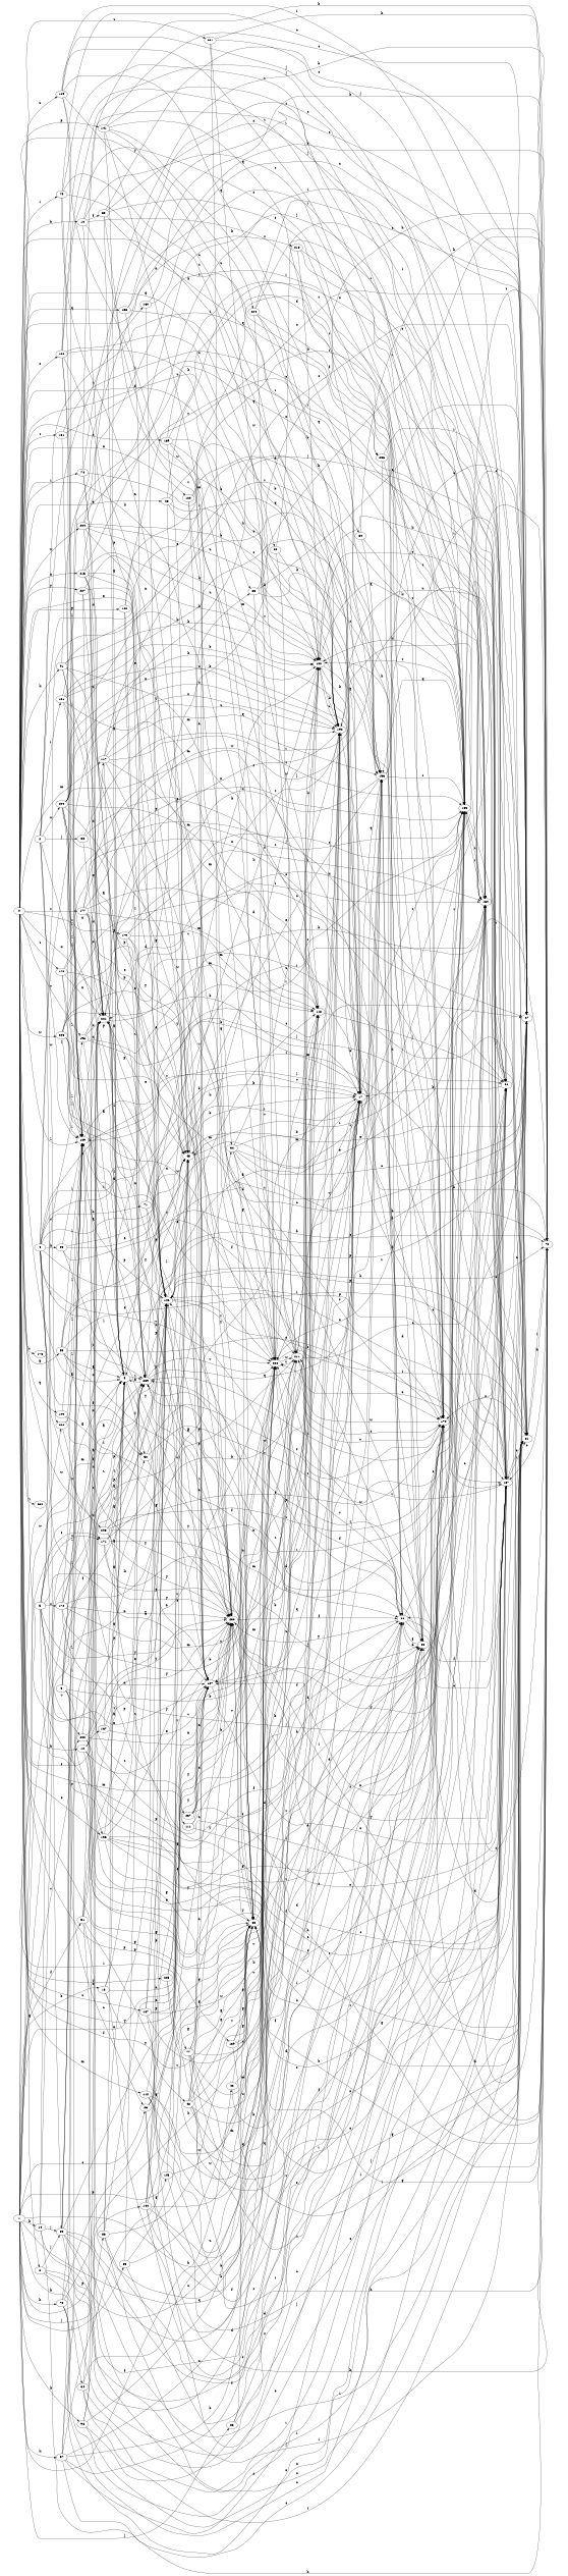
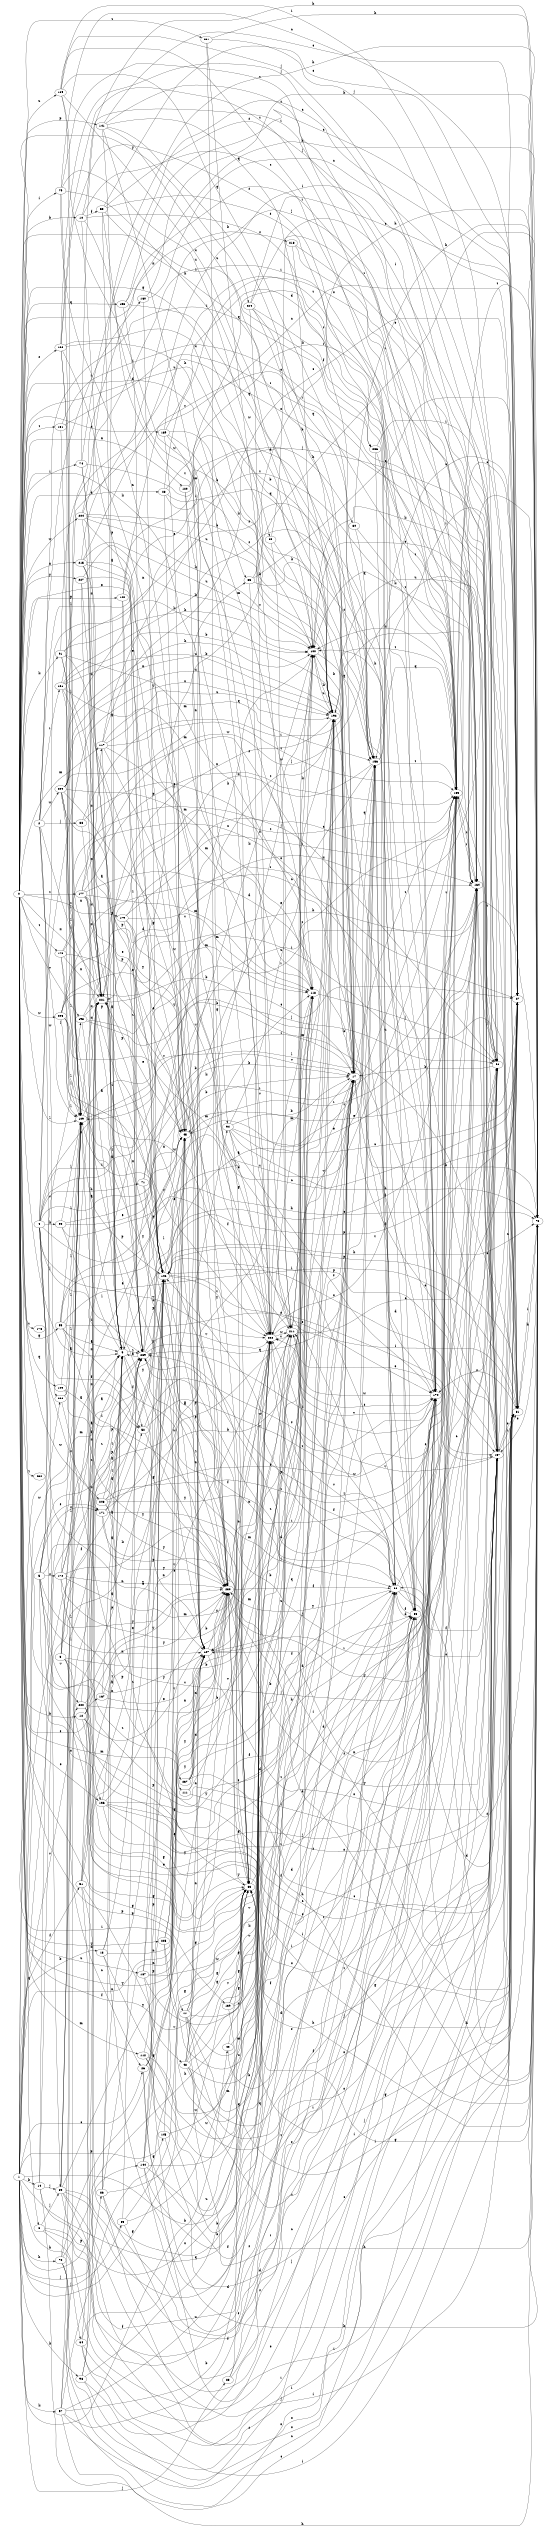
  strict digraph {
    rankdir=LR
    0
    6
    9
    10
    12
    28
    35
    45
    48
    55
    59
    63
    74
    77
    79
    91
    94
    109
    111
    112
    117
    120
    127
    136
    139
    141
    142
    149
    153
    166
    167
    169
    175
    176
    177
    179
    181
    187
    189
    192
    198
    203
    204
    205
    215
    218
    221
    224
    225
    227
    230
    231
    232
    236
    89
    174
    36
    137
    52
    239
    164
    53
    118
    183
    73
    202
    17
    156
    27
    100
    90
    81
    54
    211
    146
    1
    13
    14
    26
    49
    51
    64
    70
    83
    85
    86
    96
    97
    144
    145
    171
    200
    206
    2
    80
    88
    160
    161
    209
    3
    237
    4
    71
    99
    5
    172
    0 -> 6 [label=a]
    0 -> 9 [label=a]
    0 -> 10 [label=b]
    0 -> 12 [label=b]
    0 -> 28 [label=d]
    0 -> 35 [label=d]
    0 -> 45 [label=e]
    0 -> 48 [label=f]
    0 -> 55 [label=g]
    0 -> 59 [label=g]
    0 -> 63 [label=g]
    0 -> 74 [label=i]
    0 -> 77 [label=i]
    0 -> 79 [label=i]
    0 -> 91 [label=k]
    0 -> 94 [label=k]
    0 -> 109 [label=l]
    0 -> 111 [label=m]
    0 -> 112 [label=m]
    0 -> 117 [label=m]
    0 -> 120 [label=n]
    0 -> 127 [label=n]
    0 -> 136 [label=o]
    0 -> 139 [label=p]
    0 -> 141 [label=p]
    0 -> 142 [label=p]
    0 -> 149 [label=q]
    0 -> 153 [label=q]
    0 -> 166 [label=s]
    0 -> 167 [label=s]
    0 -> 169 [label=s]
    0 -> 175 [label=t]
    0 -> 176 [label=t]
    0 -> 177 [label=t]
    0 -> 179 [label=t]
    0 -> 181 [label=t]
    0 -> 187 [label=u]
    0 -> 189 [label=u]
    0 -> 192 [label=u]
    0 -> 198 [label=v]
    0 -> 203 [label=w]
    0 -> 204 [label=w]
    0 -> 205 [label=w]
    0 -> 215 [label=x]
    0 -> 218 [label=x]
    0 -> 221 [label=x]
    0 -> 224 [label=y]
    0 -> 225 [label=y]
    0 -> 227 [label=y]
    0 -> 230 [label=y]
    0 -> 231 [label=z]
    0 -> 232 [label=z]
    0 -> 236 [label=z]
    6 -> 89 [label=j]
    6 -> 174 [label=s]
    6 -> 36 [label=d]
    6 -> 137 [label=o]
    9 -> 109 [label=l]
    9 -> 127 [label=n]
    9 -> 192 [label=u]
    9 -> 52 [label=f]
    9 -> 239 [label=z]
    10 -> 127 [label=n]
    10 -> 174 [label=s]
    10 -> 164 [label=r]
    10 -> 53 [label=f]
    10 -> 118 [label=m]
    10 -> 183 [label=t]
    12 -> 9 [label=a]
    12 -> 221 [label=x]
    12 -> 230 [label=y]
    12 -> 137 [label=o]
    12 -> 239 [label=z]
    12 -> 164 [label=r]
    12 -> 73 [label=h]
    12 -> 202 [label=v]
    28 -> 45 [label=e]
    28 -> 137 [label=o]
    28 -> 164 [label=r]
    28 -> 17 [label=b]
    28 -> 156 [label=q]
    35 -> 174 [label=s]
    35 -> 73 [label=h]
    35 -> 202 [label=v]
    35 -> 27 [label=c]
    45 -> 127 [label=n]
    45 -> 164 [label=r]
    45 -> 100 [label=k]
    48 -> 63 [label=g]
    48 -> 127 [label=n]
    48 -> 230 [label=y]
    48 -> 174 [label=s]
    48 -> 137 [label=o]
    48 -> 73 [label=h]
    48 -> 202 [label=v]
    48 -> 100 [label=k]
    48 -> 90 [label=j]
    55 -> 9 [label=a]
    55 -> 63 [label=g]
    55 -> 109 [label=l]
    55 -> 137 [label=o]
    55 -> 183 [label=t]
    55 -> 27 [label=c]
    55 -> 81 [label=i]
    55 -> 54 [label=f]
    59 -> 100 [label=k]
    59 -> 81 [label=i]
    59 -> 211 [label=w]
    63 -> 109 [label=l]
    63 -> 230 [label=y]
    63 -> 174 [label=s]
    63 -> 239 [label=z]
    63 -> 202 [label=v]
    74 -> 221 [label=x]
    74 -> 239 [label=z]
    74 -> 73 [label=h]
    74 -> 17 [label=b]
    74 -> 27 [label=c]
    77 -> 63 [label=g]
    77 -> 127 [label=n]
    77 -> 36 [label=d]
    77 -> 137 [label=o]
    77 -> 183 [label=t]
    77 -> 202 [label=v]
    77 -> 17 [label=b]
    77 -> 81 [label=i]
    79 -> 109 [label=l]
    79 -> 127 [label=n]
    79 -> 192 [label=u]
    79 -> 183 [label=t]
    79 -> 27 [label=c]
    79 -> 100 [label=k]
    91 -> 45 [label=e]
    91 -> 63 [label=g]
    91 -> 109 [label=l]
    91 -> 174 [label=s]
    91 -> 137 [label=o]
    91 -> 118 [label=m]
    91 -> 100 [label=k]
    94 -> 63 [label=g]
    94 -> 192 [label=u]
    94 -> 174 [label=s]
    94 -> 183 [label=t]
    94 -> 73 [label=h]
    94 -> 17 [label=b]
    94 -> 27 [label=c]
    109 -> 221 [label=x]
    109 -> 164 [label=r]
    109 -> 90 [label=j]
    109 -> 146 [label=p]
    111 -> 127 [label=n]
    111 -> 137 [label=o]
    111 -> 118 [label=m]
    112 -> 192 [label=u]
    112 -> 174 [label=s]
    112 -> 36 [label=d]
    112 -> 54 [label=f]
    112 -> 146 [label=p]
    117 -> 9 [label=a]
    117 -> 192 [label=u]
    117 -> 118 [label=m]
    117 -> 183 [label=t]
    117 -> 202 [label=v]
    117 -> 156 [label=q]
    117 -> 27 [label=c]
    117 -> 90 [label=j]
    120 -> 63 [label=g]
    120 -> 127 [label=n]
    120 -> 183 [label=t]
    120 -> 17 [label=b]
    127 -> 230 [label=y]
    127 -> 137 [label=o]
    127 -> 164 [label=r]
    127 -> 156 [label=q]
    136 -> 9 [label=a]
    136 -> 230 [label=y]
    136 -> 36 [label=d]
    136 -> 137 [label=o]
    136 -> 183 [label=t]
    136 -> 90 [label=j]
    136 -> 54 [label=f]
    139 -> 63 [label=g]
    139 -> 192 [label=u]
    139 -> 36 [label=d]
    139 -> 202 [label=v]
    139 -> 81 [label=i]
    141 -> 9 [label=a]
    141 -> 192 [label=u]
    141 -> 183 [label=t]
    141 -> 202 [label=v]
    141 -> 17 [label=b]
    141 -> 156 [label=q]
    141 -> 27 [label=c]
    142 -> 45 [label=e]
    142 -> 36 [label=d]
    142 -> 239 [label=z]
    142 -> 164 [label=r]
    149 -> 109 [label=l]
    149 -> 230 [label=y]
    149 -> 90 [label=j]
    153 -> 239 [label=z]
    153 -> 164 [label=r]
    153 -> 156 [label=q]
    153 -> 27 [label=c]
    166 -> 109 [label=l]
    166 -> 192 [label=u]
    166 -> 221 [label=x]
    166 -> 174 [label=s]
    166 -> 183 [label=t]
    166 -> 100 [label=k]
    166 -> 90 [label=j]
    166 -> 146 [label=p]
    167 -> 9 [label=a]
    167 -> 230 [label=y]
    167 -> 202 [label=v]
    169 -> 45 [label=e]
    169 -> 36 [label=d]
    169 -> 118 [label=m]
    169 -> 183 [label=t]
    169 -> 100 [label=k]
    169 -> 211 [label=w]
    175 -> 109 [label=l]
    175 -> 221 [label=x]
    175 -> 230 [label=y]
    175 -> 137 [label=o]
    175 -> 202 [label=v]
    175 -> 90 [label=j]
    177 -> 9 [label=a]
    177 -> 45 [label=e]
    177 -> 221 [label=x]
    177 -> 36 [label=d]
    177 -> 239 [label=z]
    177 -> 118 [label=m]
    177 -> 183 [label=t]
    177 -> 73 [label=h]
    177 -> 90 [label=j]
    177 -> 146 [label=p]
    179 -> 230 [label=y]
    179 -> 239 [label=z]
    179 -> 164 [label=r]
    179 -> 118 [label=m]
    179 -> 202 [label=v]
    179 -> 27 [label=c]
    181 -> 109 [label=l]
    181 -> 137 [label=o]
    181 -> 164 [label=r]
    187 -> 45 [label=e]
    187 -> 192 [label=u]
    187 -> 230 [label=y]
    187 -> 73 [label=h]
    187 -> 211 [label=w]
    187 -> 146 [label=p]
    189 -> 109 [label=l]
    189 -> 192 [label=u]
    189 -> 174 [label=s]
    189 -> 156 [label=q]
    189 -> 90 [label=j]
    189 -> 81 [label=i]
    189 -> 211 [label=w]
    192 -> 221 [label=x]
    192 -> 183 [label=t]
    192 -> 17 [label=b]
    192 -> 100 [label=k]
    198 -> 221 [label=x]
    198 -> 230 [label=y]
    198 -> 183 [label=t]
    198 -> 73 [label=h]
    198 -> 17 [label=b]
    203 -> 9 [label=a]
    203 -> 63 [label=g]
    203 -> 230 [label=y]
    203 -> 174 [label=s]
    203 -> 164 [label=r]
    203 -> 118 [label=m]
    203 -> 183 [label=t]
    204 -> 192 [label=u]
    204 -> 221 [label=x]
    204 -> 164 [label=r]
    204 -> 73 [label=h]
    204 -> 202 [label=v]
    204 -> 17 [label=b]
    204 -> 100 [label=k]
    205 -> 109 [label=l]
    205 -> 36 [label=d]
    205 -> 164 [label=r]
    205 -> 202 [label=v]
    205 -> 17 [label=b]
    205 -> 27 [label=c]
    205 -> 81 [label=i]
    205 -> 211 [label=w]
    215 -> 9 [label=a]
    215 -> 127 [label=n]
    215 -> 192 [label=u]
    215 -> 221 [label=x]
    215 -> 230 [label=y]
    215 -> 90 [label=j]
    215 -> 81 [label=i]
    215 -> 146 [label=p]
    218 -> 137 [label=o]
    218 -> 164 [label=r]
    218 -> 100 [label=k]
    221 -> 9 [label=a]
    221 -> 45 [label=e]
    221 -> 127 [label=n]
    221 -> 118 [label=m]
    224 -> 164 [label=r]
    224 -> 202 [label=v]
    224 -> 17 [label=b]
    224 -> 156 [label=q]
    224 -> 27 [label=c]
    224 -> 54 [label=f]
    225 -> 45 [label=e]
    225 -> 127 [label=n]
    225 -> 36 [label=d]
    225 -> 54 [label=f]
    227 -> 45 [label=e]
    227 -> 221 [label=x]
    227 -> 100 [label=k]
    227 -> 146 [label=p]
    230 -> 63 [label=g]
    230 -> 221 [label=x]
    230 -> 54 [label=f]
    230 -> 211 [label=w]
    230 -> 146 [label=p]
    231 -> 230 [label=y]
    231 -> 73 [label=h]
    231 -> 90 [label=j]
    231 -> 211 [label=w]
    236 -> 183 [label=t]
    236 -> 81 [label=i]
    236 -> 54 [label=f]
    89 -> 109 [label=l]
    89 -> 230 [label=y]
    89 -> 174 [label=s]
    89 -> 239 [label=z]
    89 -> 164 [label=r]
    89 -> 27 [label=c]
    89 -> 81 [label=i]
    89 -> 54 [label=f]
    89 -> 146 [label=p]
    174 -> 192 [label=u]
    174 -> 183 [label=t]
    174 -> 202 [label=v]
    174 -> 100 [label=k]
    174 -> 211 [label=w]
    36 -> 174 [label=s]
    36 -> 54 [label=f]
    36 -> 211 [label=w]
    137 -> 63 [label=g]
    137 -> 109 [label=l]
    137 -> 192 [label=u]
    137 -> 230 [label=y]
    137 -> 202 [label=v]
    137 -> 27 [label=c]
    137 -> 100 [label=k]
    137 -> 81 [label=i]
    137 -> 54 [label=f]
    137 -> 146 [label=p]
    52 -> 230 [label=y]
    52 -> 174 [label=s]
    52 -> 183 [label=t]
    239 -> 9 [label=a]
    239 -> 36 [label=d]
    239 -> 202 [label=v]
    239 -> 156 [label=q]
    239 -> 100 [label=k]
    239 -> 146 [label=p]
    164 -> 45 [label=e]
    164 -> 137 [label=o]
    164 -> 183 [label=t]
    164 -> 202 [label=v]
    164 -> 100 [label=k]
    164 -> 90 [label=j]
    53 -> 9 [label=a]
    53 -> 174 [label=s]
    53 -> 202 [label=v]
    53 -> 156 [label=q]
    53 -> 27 [label=c]
    53 -> 90 [label=j]
    118 -> 90 [label=j]
    183 -> 239 [label=z]
    183 -> 164 [label=r]
    183 -> 156 [label=q]
    183 -> 27 [label=c]
    183 -> 100 [label=k]
    73 -> 63 [label=g]
    73 -> 221 [label=x]
    73 -> 174 [label=s]
    73 -> 137 [label=o]
    73 -> 239 [label=z]
    73 -> 183 [label=t]
    73 -> 17 [label=b]
    73 -> 81 [label=i]
    202 -> 127 [label=n]
    202 -> 118 [label=m]
    202 -> 81 [label=i]
    202 -> 54 [label=f]
    202 -> 211 [label=w]
    17 -> 9 [label=a]
    17 -> 137 [label=o]
    17 -> 183 [label=t]
    17 -> 156 [label=q]
    156 -> 45 [label=e]
    156 -> 221 [label=x]
    156 -> 36 [label=d]
    156 -> 183 [label=t]
    156 -> 202 [label=v]
    156 -> 27 [label=c]
    156 -> 81 [label=i]
    156 -> 54 [label=f]
    27 -> 45 [label=e]
    27 -> 146 [label=p]
    100 -> 192 [label=u]
    100 -> 137 [label=o]
    100 -> 202 [label=v]
    100 -> 17 [label=b]
    100 -> 156 [label=q]
    90 -> 127 [label=n]
    90 -> 230 [label=y]
    90 -> 17 [label=b]
    81 -> 63 [label=g]
    81 -> 174 [label=s]
    81 -> 36 [label=d]
    81 -> 137 [label=o]
    81 -> 183 [label=t]
    81 -> 73 [label=h]
    81 -> 146 [label=p]
    54 -> 230 [label=y]
    54 -> 36 [label=d]
    54 -> 137 [label=o]
    54 -> 239 [label=z]
    54 -> 73 [label=h]
    54 -> 202 [label=v]
    54 -> 27 [label=c]
    54 -> 146 [label=p]
    211 -> 127 [label=n]
    211 -> 174 [label=s]
    211 -> 137 [label=o]
    211 -> 118 [label=m]
    211 -> 202 [label=v]
    211 -> 27 [label=c]
    211 -> 100 [label=k]
    146 -> 45 [label=e]
    146 -> 127 [label=n]
    146 -> 221 [label=x]
    146 -> 174 [label=s]
    146 -> 137 [label=o]
    146 -> 73 [label=h]
    146 -> 202 [label=v]
    146 -> 27 [label=c]
    1 -> 94 [label=k]
    1 -> 127 [label=n]
    1 -> 198 [label=v]
    1 -> 52 [label=f]
    1 -> 17 [label=b]
    1 -> 156 [label=q]
    1 -> 13 [label=b]
    1 -> 14 [label=b]
    1 -> 26 [label=c]
    1 -> 49 [label=f]
    1 -> 51 [label=f]
    1 -> 64 [label=h]
    1 -> 70 [label=h]
    1 -> 83 [label=j]
    1 -> 85 [label=j]
    1 -> 86 [label=j]
    1 -> 96 [label=k]
    1 -> 97 [label=k]
    1 -> 144 [label=p]
    1 -> 145 [label=p]
    1 -> 171 [label=s]
    1 -> 200 [label=v]
    1 -> 206 [label=w]
    13 -> 9 [label=a]
    13 -> 45 [label=e]
    13 -> 127 [label=n]
    13 -> 183 [label=t]
    13 -> 156 [label=q]
    14 -> 9 [label=a]
    14 -> 192 [label=u]
    14 -> 89 [label=j]
    14 -> 239 [label=z]
    14 -> 27 [label=c]
    26 -> 63 [label=g]
    26 -> 230 [label=y]
    26 -> 164 [label=r]
    26 -> 81 [label=i]
    26 -> 146 [label=p]
    49 -> 63 [label=g]
    49 -> 183 [label=t]
    49 -> 202 [label=v]
    51 -> 45 [label=e]
    51 -> 221 [label=x]
    51 -> 137 [label=o]
    51 -> 239 [label=z]
    51 -> 202 [label=v]
    51 -> 17 [label=b]
    51 -> 146 [label=p]
    64 -> 192 [label=u]
    64 -> 221 [label=x]
    64 -> 164 [label=r]
    64 -> 90 [label=j]
    64 -> 81 [label=i]
    70 -> 63 [label=g]
    70 -> 109 [label=l]
    70 -> 137 [label=o]
    70 -> 27 [label=c]
    70 -> 100 [label=k]
    70 -> 90 [label=j]
    83 -> 63 [label=g]
    83 -> 90 [label=j]
    83 -> 54 [label=f]
    85 -> 63 [label=g]
    85 -> 239 [label=z]
    85 -> 183 [label=t]
    85 -> 211 [label=w]
    86 -> 9 [label=a]
    86 -> 127 [label=n]
    86 -> 36 [label=d]
    86 -> 81 [label=i]
    86 -> 211 [label=w]
    86 -> 146 [label=p]
    96 -> 221 [label=x]
    96 -> 174 [label=s]
    96 -> 137 [label=o]
    96 -> 239 [label=z]
    96 -> 17 [label=b]
    97 -> 63 [label=g]
    97 -> 109 [label=l]
    97 -> 192 [label=u]
    97 -> 174 [label=s]
    97 -> 73 [label=h]
    97 -> 17 [label=b]
    97 -> 54 [label=f]
    97 -> 146 [label=p]
    144 -> 45 [label=e]
-   144 -> 63 [label=g]
+   1 -> 63 [label=g]
    144 -> 230 [label=y]
    144 -> 174 [label=s]
    144 -> 118 [label=m]
    144 -> 17 [label=b]
    144 -> 156 [label=q]
    144 -> 146 [label=p]
    145 -> 45 [label=e]
    145 -> 118 [label=m]
    145 -> 27 [label=c]
    171 -> 9 [label=a]
    171 -> 230 [label=y]
    171 -> 17 [label=b]
    171 -> 100 [label=k]
    171 -> 90 [label=j]
    171 -> 81 [label=i]
    200 -> 63 [label=g]
    200 -> 221 [label=x]
    200 -> 202 [label=v]
    200 -> 17 [label=b]
    200 -> 27 [label=c]
    200 -> 81 [label=i]
    206 -> 109 [label=l]
    206 -> 221 [label=x]
    206 -> 90 [label=j]
    2 -> 109 [label=l]
    2 -> 236 [label=z]
    2 -> 89 [label=j]
    2 -> 146 [label=p]
    2 -> 206 [label=w]
    2 -> 80 [label=i]
    2 -> 88 [label=j]
    2 -> 160 [label=r]
    2 -> 161 [label=r]
    2 -> 209 [label=w]
    80 -> 183 [label=t]
    80 -> 73 [label=h]
    80 -> 156 [label=q]
    88 -> 221 [label=x]
    88 -> 174 [label=s]
    88 -> 164 [label=r]
    160 -> 73 [label=h]
    160 -> 27 [label=c]
    160 -> 146 [label=p]
    161 -> 109 [label=l]
    161 -> 192 [label=u]
    161 -> 174 [label=s]
    161 -> 118 [label=m]
    161 -> 73 [label=h]
    161 -> 17 [label=b]
    161 -> 146 [label=p]
    209 -> 9 [label=a]
    209 -> 109 [label=l]
    209 -> 192 [label=u]
    209 -> 230 [label=y]
    209 -> 174 [label=s]
    209 -> 239 [label=z]
    209 -> 118 [label=m]
    209 -> 183 [label=t]
    209 -> 17 [label=b]
    209 -> 27 [label=c]
    209 -> 100 [label=k]
    209 -> 211 [label=w]
    3 -> 63 [label=g]
    3 -> 109 [label=l]
    3 -> 117 [label=m]
    3 -> 239 [label=z]
    3 -> 17 [label=b]
    3 -> 81 [label=i]
    3 -> 146 [label=p]
    3 -> 26 [label=c]
    3 -> 237 [label=z]
    237 -> 127 [label=n]
    237 -> 36 [label=d]
    237 -> 118 [label=m]
    237 -> 17 [label=b]
    237 -> 27 [label=c]
    237 -> 54 [label=f]
    4 -> 127 [label=n]
    4 -> 192 [label=u]
    4 -> 52 [label=f]
    4 -> 239 [label=z]
    4 -> 164 [label=r]
    4 -> 73 [label=h]
    4 -> 202 [label=v]
    4 -> 17 [label=b]
    4 -> 27 [label=c]
    4 -> 100 [label=k]
    4 -> 81 [label=i]
    4 -> 171 [label=s]
    4 -> 200 [label=v]
    4 -> 71 [label=h]
    4 -> 99 [label=k]
    71 -> 63 [label=g]
    71 -> 183 [label=t]
    71 -> 17 [label=b]
    71 -> 146 [label=p]
    99 -> 45 [label=e]
    99 -> 109 [label=l]
    99 -> 230 [label=y]
    99 -> 17 [label=b]
    99 -> 54 [label=f]
    5 -> 35 [label=d]
    5 -> 127 [label=n]
    5 -> 136 [label=o]
    5 -> 192 [label=u]
    5 -> 230 [label=y]
    5 -> 174 [label=s]
    5 -> 52 [label=f]
    5 -> 73 [label=h]
    5 -> 81 [label=i]
    5 -> 171 [label=s]
    5 -> 172 [label=s]
    172 -> 9 [label=a]
    172 -> 45 [label=e]
    172 -> 109 [label=l]
    172 -> 230 [label=y]
    172 -> 118 [label=m]
    172 -> 73 [label=h]
    172 -> 17 [label=b]
    172 -> 211 [label=w]
  }
